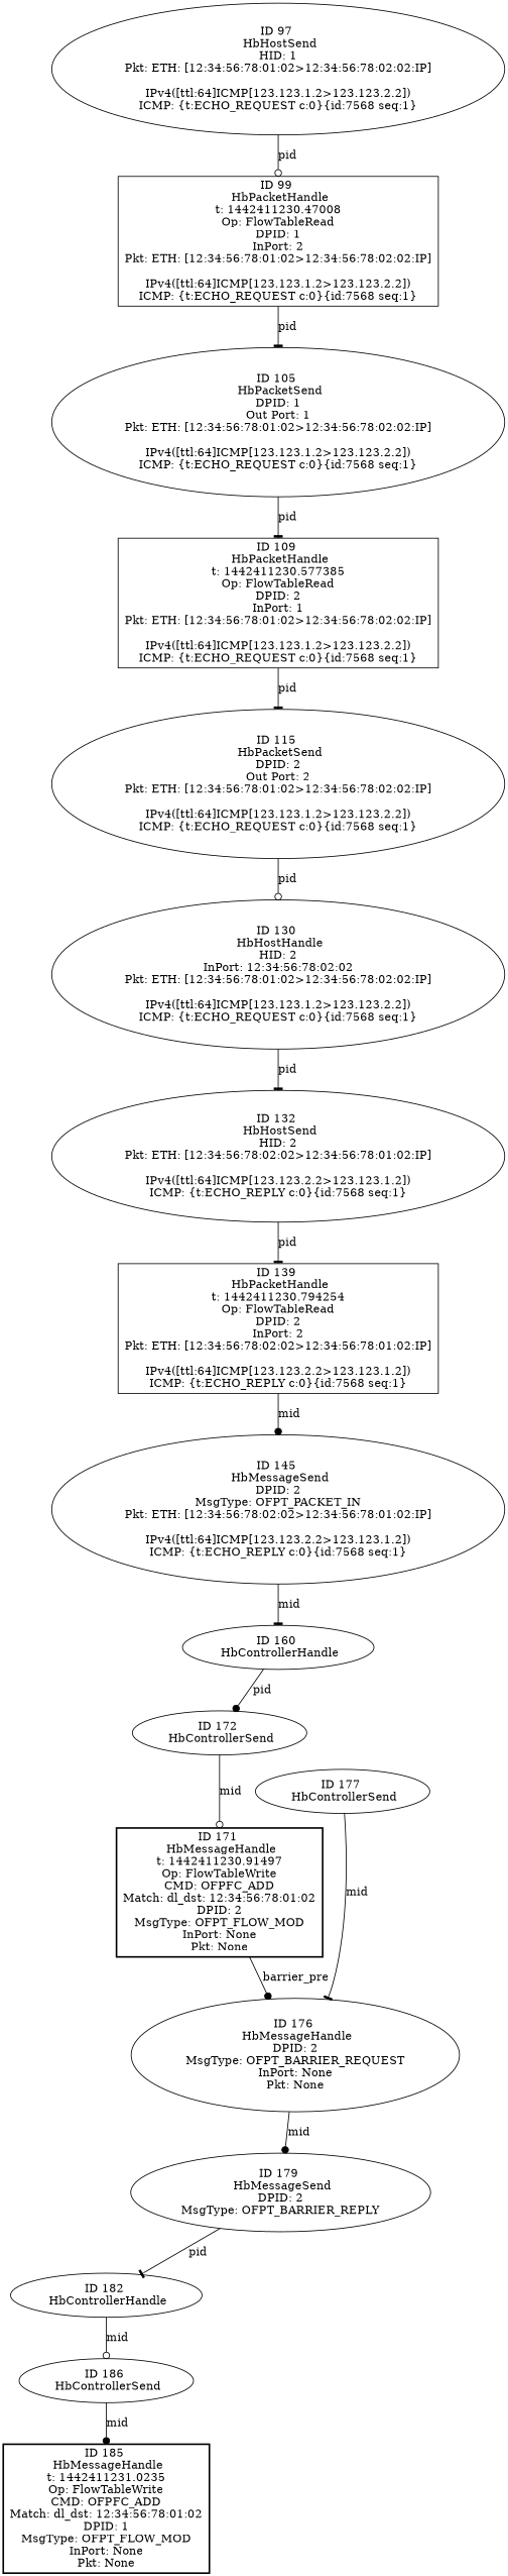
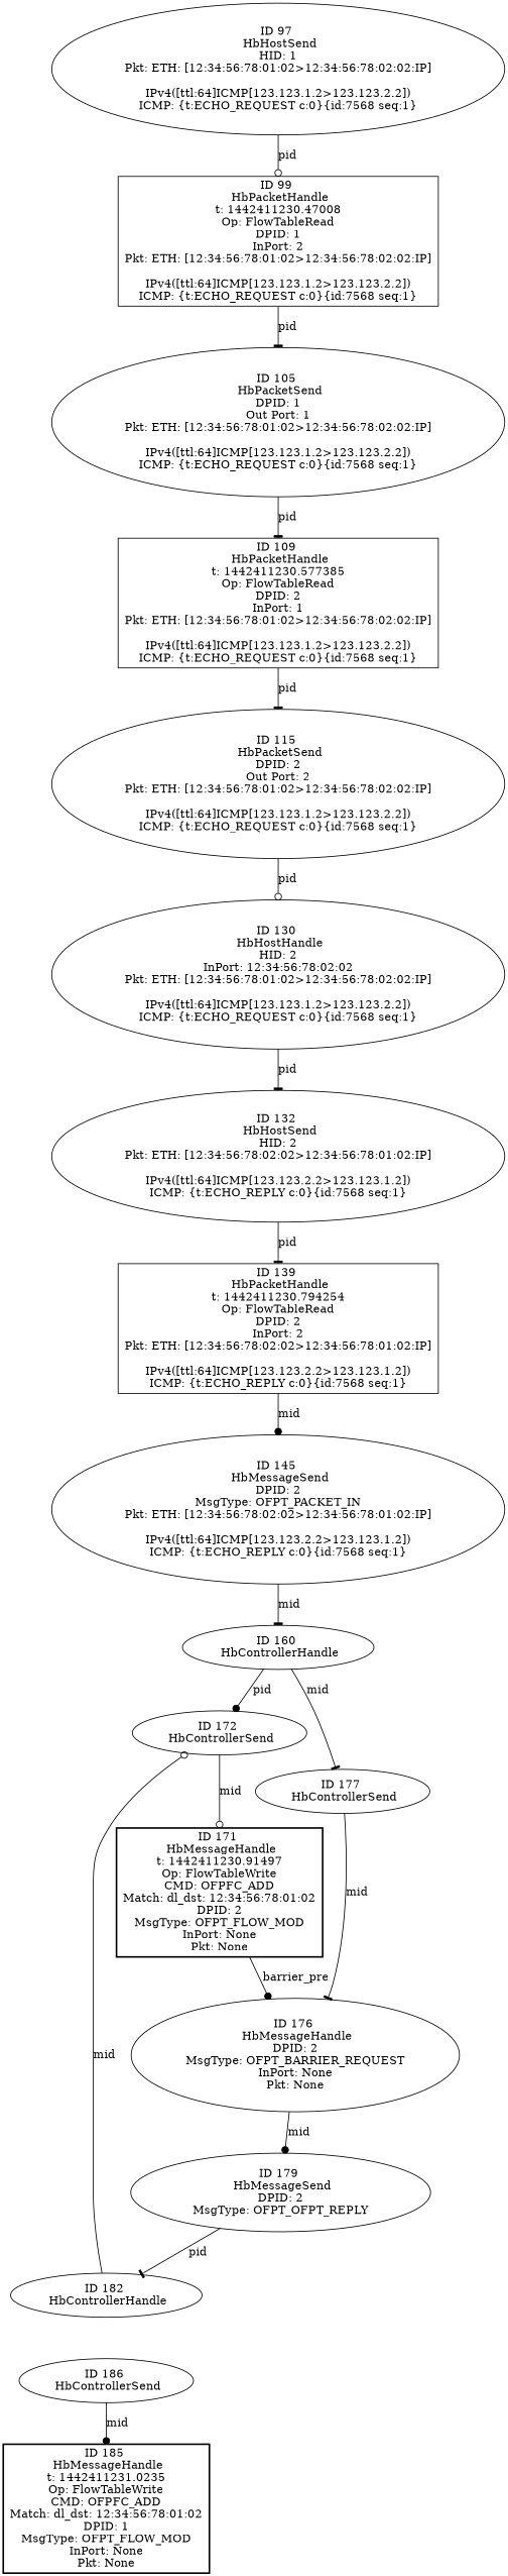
  strict digraph {
    node [shape=oval]
    edge [arrowhead=tee rel=mid]
    n1 [event="hb_events.HbControllerHandle object at 0x10a9ffd50" label="ID 160 \n HbControllerHandle"]
    n2 [event="hb_events.HbControllerSend object at 0x10aa05490" label="ID 172 \n HbControllerSend"]
    n3 [event="hb_events.HbControllerSend object at 0x10aa05ad0" label="ID 177 \n HbControllerSend"]
    n4 [event="hb_events.HbMessageHandle object at 0x10aa05610" label="ID 171 \n HbMessageHandle\nt: 1442411230.91497\nOp: FlowTableWrite\nCMD: OFPFC_ADD\nMatch: dl_dst: 12:34:56:78:01:02\nDPID: 2\nMsgType: OFPT_FLOW_MOD\nInPort: None\nPkt: None" shape=box style=bold]
    n5 [event="hb_events.HbMessageHandle object at 0x10aa05b90" label="ID 176 \n HbMessageHandle\nDPID: 2\nMsgType: OFPT_BARRIER_REQUEST\nInPort: None\nPkt: None"]
    n6 [event="hb_events.HbHostSend object at 0x10a9e7290" label="ID 97 \n HbHostSend\nHID: 1\nPkt: ETH: [12:34:56:78:01:02>12:34:56:78:02:02:IP]\n\nIPv4([ttl:64]ICMP[123.123.1.2>123.123.2.2])\nICMP: {t:ECHO_REQUEST c:0}{id:7568 seq:1}"]
    n7 [event="hb_events.HbPacketHandle object at 0x10a9e7710" label="ID 99 \n HbPacketHandle\nt: 1442411230.47008\nOp: FlowTableRead\nDPID: 1\nInPort: 2\nPkt: ETH: [12:34:56:78:01:02>12:34:56:78:02:02:IP]\n\nIPv4([ttl:64]ICMP[123.123.1.2>123.123.2.2])\nICMP: {t:ECHO_REQUEST c:0}{id:7568 seq:1}" shape=box]
    n8 [event="hb_events.HbPacketSend object at 0x10a9e7b90" label="ID 105 \n HbPacketSend\nDPID: 1\nOut Port: 1\nPkt: ETH: [12:34:56:78:01:02>12:34:56:78:02:02:IP]\n\nIPv4([ttl:64]ICMP[123.123.1.2>123.123.2.2])\nICMP: {t:ECHO_REQUEST c:0}{id:7568 seq:1}"]
    n9 [event="hb_events.HbHostHandle object at 0x10a9f7b90" label="ID 130 \n HbHostHandle\nHID: 2\nInPort: 12:34:56:78:02:02\nPkt: ETH: [12:34:56:78:01:02>12:34:56:78:02:02:IP]\n\nIPv4([ttl:64]ICMP[123.123.1.2>123.123.2.2])\nICMP: {t:ECHO_REQUEST c:0}{id:7568 seq:1}"]
    n10 [event="hb_events.HbHostSend object at 0x10a9f7dd0" label="ID 132 \n HbHostSend\nHID: 2\nPkt: ETH: [12:34:56:78:02:02>12:34:56:78:01:02:IP]\n\nIPv4([ttl:64]ICMP[123.123.2.2>123.123.1.2])\nICMP: {t:ECHO_REPLY c:0}{id:7568 seq:1}"]
    n11 [event="hb_events.HbPacketHandle object at 0x10a9ff090" label="ID 139 \n HbPacketHandle\nt: 1442411230.794254\nOp: FlowTableRead\nDPID: 2\nInPort: 2\nPkt: ETH: [12:34:56:78:02:02>12:34:56:78:01:02:IP]\n\nIPv4([ttl:64]ICMP[123.123.2.2>123.123.1.2])\nICMP: {t:ECHO_REPLY c:0}{id:7568 seq:1}" shape=box]
    n12 [event="hb_events.HbPacketHandle object at 0x10a9f0390" label="ID 109 \n HbPacketHandle\nt: 1442411230.577385\nOp: FlowTableRead\nDPID: 2\nInPort: 1\nPkt: ETH: [12:34:56:78:01:02>12:34:56:78:02:02:IP]\n\nIPv4([ttl:64]ICMP[123.123.1.2>123.123.2.2])\nICMP: {t:ECHO_REQUEST c:0}{id:7568 seq:1}" shape=box]
    n13 [event="hb_events.HbMessageSend object at 0x10a9ff990" label="ID 145 \n HbMessageSend\nDPID: 2\nMsgType: OFPT_PACKET_IN\nPkt: ETH: [12:34:56:78:02:02>12:34:56:78:01:02:IP]\n\nIPv4([ttl:64]ICMP[123.123.2.2>123.123.1.2])\nICMP: {t:ECHO_REPLY c:0}{id:7568 seq:1}"]
    n14 [event="hb_events.HbControllerHandle object at 0x10aa05c50" label="ID 182 \n HbControllerHandle"]
    n15 [event="hb_events.HbControllerSend object at 0x10aa05c10" label="ID 186 \n HbControllerSend"]
    n16 [event="hb_events.HbMessageHandle object at 0x10aa05510" label="ID 185 \n HbMessageHandle\nt: 1442411231.0235\nOp: FlowTableWrite\nCMD: OFPFC_ADD\nMatch: dl_dst: 12:34:56:78:01:02\nDPID: 1\nMsgType: OFPT_FLOW_MOD\nInPort: None\nPkt: None" shape=box style=bold]
    n17 [event="hb_events.HbPacketSend object at 0x10a9f0810" label="ID 115 \n HbPacketSend\nDPID: 2\nOut Port: 2\nPkt: ETH: [12:34:56:78:01:02>12:34:56:78:02:02:IP]\n\nIPv4([ttl:64]ICMP[123.123.1.2>123.123.2.2])\nICMP: {t:ECHO_REQUEST c:0}{id:7568 seq:1}"]
-   n18 [event="hb_events.HbMessageSend object at 0x10aa05c90" label="ID 179 \n HbMessageSend\nDPID: 2\nMsgType: OFPT_BARRIER_REPLY"]
+   n18 [event="hb_events.HbMessageSend object at 0x10aa05c90" label="ID 179 \n HbMessageSend\nDPID: 2\nMsgType: OFPT_OFPT_REPLY"]
    n1 -> n2 [arrowhead=dot label=pid]
+   n1 -> n3 [label=mid]
    n2 -> n4 [arrowhead=odot label=mid]
    n3 -> n5 [label=mid]
    n4 -> n5 [arrowhead=dot label=barrier_pre rel=barrier_pre]
    n5 -> n18 [arrowhead=dot label=mid]
    n6 -> n7 [arrowhead=odot label=pid rel=pid]
    n7 -> n8 [label=pid rel=pid]
    n8 -> n12 [label=pid rel=pid]
    n9 -> n10 [label=pid rel=pid]
    n10 -> n11 [label=pid rel=pid]
    n11 -> n13 [arrowhead=dot label=mid]
    n12 -> n17 [label=pid rel=pid]
    n13 -> n1 [label=mid]
-   n14 -> n15 [arrowhead=odot label=mid]
+   n14 -> n2 [arrowhead=odot label=mid]
    n15 -> n16 [arrowhead=dot label=mid]
    n17 -> n9 [arrowhead=odot label=pid rel=pid]
    n18 -> n14 [label=pid]
  }
